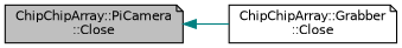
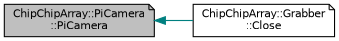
  digraph {
    rankdir=LR
    node [color=black fontname=Helvetica fontsize=10 shape=note style=filled]
-   n1 [fillcolor=grey75 fontcolor=black height=0.2 label="ChipChipArray::PiCamera\l::Close" width=0.4]
+   n1 [fillcolor=grey75 fontcolor=black height=0.2 label="ChipChipArray::PiCamera\l::PiCamera" width=0.4]
    n2 [fillcolor=white height=0.2 label="ChipChipArray::Grabber\l::Close" width=0.4]
    n1 -> n2 [color=teal dir=back fontname=Helvetica fontsize=10 labelfontname=Helvetica labelfontsize=10 style=solid]
  }
